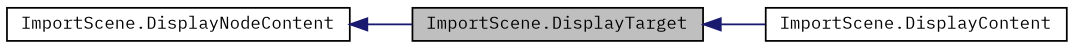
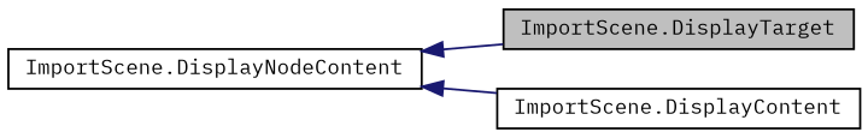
  digraph {
    fontname="IBM Plex Mono"
    rankdir=LR
    node [color=black fillcolor=white fontname="IBM Plex Mono" fontsize=10 shape=record style=filled]
    edge [color=midnightblue dir=back fontname="IBM Plex Mono" fontsize=10 labelfontname=Helvetica labelfontsize=10 style=solid]
    n1 [fillcolor=grey75 fontcolor=black height=0.2 label="ImportScene.DisplayTarget" width=0.4]
    n2 [height=0.2 label="ImportScene.DisplayNodeContent" width=0.4]
    n3 [height=0.2 label="ImportScene.DisplayContent" width=0.4]
    n2 -> n1
-   n1 -> n3
+   n2 -> n3
  }
